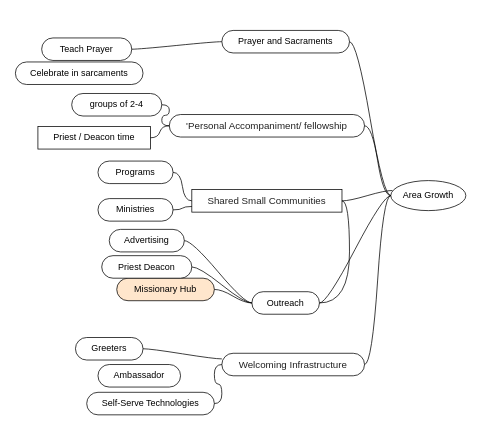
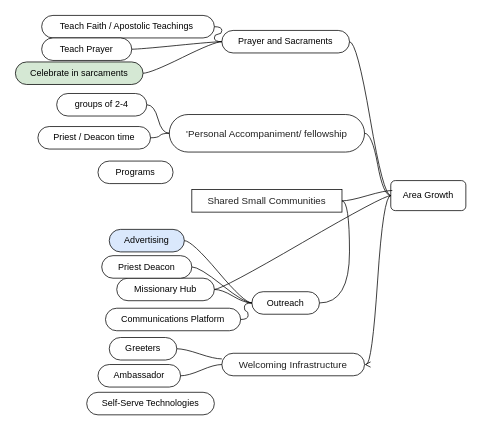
  <mxCell id="0" />
  <mxCell id="1" parent="0" />
- <mxCell id="2" value="Area Growth" style="ellipse;whiteSpace=wrap;html=1;align=center;newEdgeStyle={&quot;edgeStyle&quot;:&quot;entityRelationEdgeStyle&quot;,&quot;startArrow&quot;:&quot;none&quot;,&quot;endArrow&quot;:&quot;none&quot;,&quot;segment&quot;:10,&quot;curved&quot;:1,&quot;sourcePerimeterSpacing&quot;:0,&quot;targetPerimeterSpacing&quot;:0};treeFolding=1;treeMoving=1;" parent="1" vertex="1"><mxGeometry x="520" y="240" width="100" height="40" as="geometry" /></mxCell>
+ <mxCell id="2" value="Area Growth" style="whiteSpace=wrap;html=1;align=center;newEdgeStyle={&quot;edgeStyle&quot;:&quot;entityRelationEdgeStyle&quot;,&quot;startArrow&quot;:&quot;none&quot;,&quot;endArrow&quot;:&quot;none&quot;,&quot;segment&quot;:10,&quot;curved&quot;:1,&quot;sourcePerimeterSpacing&quot;:0,&quot;targetPerimeterSpacing&quot;:0};treeFolding=1;treeMoving=1;rounded=1;" parent="1" vertex="1"><mxGeometry x="520" y="240" width="100" height="40" as="geometry" /></mxCell>
  <mxCell id="3" value="Prayer and Sacraments" style="whiteSpace=wrap;html=1;rounded=1;arcSize=50;align=center;verticalAlign=middle;strokeWidth=1;autosize=1;spacing=4;treeFolding=1;treeMoving=1;newEdgeStyle={&quot;edgeStyle&quot;:&quot;entityRelationEdgeStyle&quot;,&quot;startArrow&quot;:&quot;none&quot;,&quot;endArrow&quot;:&quot;none&quot;,&quot;segment&quot;:10,&quot;curved&quot;:1,&quot;sourcePerimeterSpacing&quot;:0,&quot;targetPerimeterSpacing&quot;:0};" parent="1" vertex="1"><mxGeometry x="295" y="40" width="170" height="30" as="geometry" /></mxCell>
  <mxCell id="4" value="" style="edgeStyle=entityRelationEdgeStyle;startArrow=none;endArrow=none;segment=10;curved=1;sourcePerimeterSpacing=0;targetPerimeterSpacing=0;rounded=0;" parent="1" source="2" target="3" edge="1"><mxGeometry relative="1" as="geometry"><mxPoint x="320" y="130" as="sourcePoint" /></mxGeometry></mxCell>
  <mxCell id="5" value="&lt;span style=&quot;color: rgb(34, 34, 34); font-family: Arial, Helvetica, sans-serif; font-size: small; text-align: start; background-color: rgb(255, 255, 255);&quot;&gt;Welcoming Infrastructure&lt;/span&gt;" style="whiteSpace=wrap;html=1;rounded=1;arcSize=50;align=center;verticalAlign=middle;strokeWidth=1;autosize=1;spacing=4;treeFolding=1;treeMoving=1;newEdgeStyle={&quot;edgeStyle&quot;:&quot;entityRelationEdgeStyle&quot;,&quot;startArrow&quot;:&quot;none&quot;,&quot;endArrow&quot;:&quot;none&quot;,&quot;segment&quot;:10,&quot;curved&quot;:1,&quot;sourcePerimeterSpacing&quot;:0,&quot;targetPerimeterSpacing&quot;:0};" parent="1" vertex="1"><mxGeometry x="295" y="470" width="190" height="30" as="geometry" /></mxCell>
- <mxCell id="6" value="" style="edgeStyle=entityRelationEdgeStyle;startArrow=none;endArrow=none;segment=10;curved=1;sourcePerimeterSpacing=0;targetPerimeterSpacing=0;rounded=0;exitX=0;exitY=0.5;exitDx=0;exitDy=0;" parent="1" source="2" target="5" edge="1"><mxGeometry relative="1" as="geometry"><mxPoint x="310" y="480" as="sourcePoint" /></mxGeometry></mxCell>
+ <mxCell id="6" value="" style="edgeStyle=entityRelationEdgeStyle;startArrow=none;endArrow=open;segment=10;curved=1;sourcePerimeterSpacing=0;targetPerimeterSpacing=0;rounded=0;exitX=0;exitY=0.5;exitDx=0;exitDy=0;" parent="1" source="2" target="5" edge="1"><mxGeometry relative="1" as="geometry"><mxPoint x="310" y="480" as="sourcePoint" /></mxGeometry></mxCell>
  <mxCell id="7" value="&lt;span style=&quot;color: rgb(34, 34, 34); font-family: Arial, Helvetica, sans-serif; font-size: small; text-align: start; background-color: rgb(255, 255, 255);&quot;&gt;Shared Small Communities&lt;/span&gt;" style="whiteSpace=wrap;html=1;arcSize=50;align=center;verticalAlign=middle;strokeWidth=1;autosize=1;spacing=4;treeFolding=1;treeMoving=1;newEdgeStyle={&quot;edgeStyle&quot;:&quot;entityRelationEdgeStyle&quot;,&quot;startArrow&quot;:&quot;none&quot;,&quot;endArrow&quot;:&quot;none&quot;,&quot;segment&quot;:10,&quot;curved&quot;:1,&quot;sourcePerimeterSpacing&quot;:0,&quot;targetPerimeterSpacing&quot;:0};rounded=0;" parent="1" vertex="1"><mxGeometry x="255" y="252" width="200" height="30" as="geometry" /></mxCell>
  <mxCell id="8" value="" style="edgeStyle=entityRelationEdgeStyle;startArrow=none;endArrow=none;segment=10;curved=1;sourcePerimeterSpacing=0;targetPerimeterSpacing=0;rounded=0;exitX=0.02;exitY=0.33;exitDx=0;exitDy=0;exitPerimeter=0;" parent="1" source="2" target="7" edge="1"><mxGeometry relative="1" as="geometry"><mxPoint x="275" y="330" as="sourcePoint" /><Array as="points"><mxPoint x="490" y="190" /></Array></mxGeometry></mxCell>
- <mxCell id="9" value="&lt;span style=&quot;color: rgb(34, 34, 34); font-family: Arial, Helvetica, sans-serif; font-size: small; text-align: start; background-color: rgb(255, 255, 255);&quot;&gt;'Personal Accompaniment/ fellowship&lt;/span&gt;" style="whiteSpace=wrap;html=1;rounded=1;arcSize=50;align=center;verticalAlign=middle;strokeWidth=1;autosize=1;spacing=4;treeFolding=1;treeMoving=1;newEdgeStyle={&quot;edgeStyle&quot;:&quot;entityRelationEdgeStyle&quot;,&quot;startArrow&quot;:&quot;none&quot;,&quot;endArrow&quot;:&quot;none&quot;,&quot;segment&quot;:10,&quot;curved&quot;:1,&quot;sourcePerimeterSpacing&quot;:0,&quot;targetPerimeterSpacing&quot;:0};" parent="1" vertex="1"><mxGeometry x="225" y="152" width="260" height="30" as="geometry" /></mxCell>
+ <mxCell id="9" value="&lt;span style=&quot;color: rgb(34, 34, 34); font-family: Arial, Helvetica, sans-serif; font-size: small; text-align: start; background-color: rgb(255, 255, 255);&quot;&gt;'Personal Accompaniment/ fellowship&lt;/span&gt;" style="whiteSpace=wrap;html=1;rounded=1;arcSize=50;align=center;verticalAlign=middle;strokeWidth=1;autosize=1;spacing=4;treeFolding=1;treeMoving=1;newEdgeStyle={&quot;edgeStyle&quot;:&quot;entityRelationEdgeStyle&quot;,&quot;startArrow&quot;:&quot;none&quot;,&quot;endArrow&quot;:&quot;none&quot;,&quot;segment&quot;:10,&quot;curved&quot;:1,&quot;sourcePerimeterSpacing&quot;:0,&quot;targetPerimeterSpacing&quot;:0};" parent="1" vertex="1"><mxGeometry x="225" y="152" width="260" height="50" as="geometry" /></mxCell>
  <mxCell id="10" value="" style="edgeStyle=entityRelationEdgeStyle;startArrow=none;endArrow=none;segment=10;curved=1;sourcePerimeterSpacing=0;targetPerimeterSpacing=0;rounded=0;" parent="1" source="2" target="9" edge="1"><mxGeometry relative="1" as="geometry"><mxPoint x="275" y="194" as="sourcePoint" /></mxGeometry></mxCell>
  <mxCell id="11" value="" style="edgeStyle=entityRelationEdgeStyle;rounded=0;orthogonalLoop=1;jettySize=auto;html=1;startArrow=none;endArrow=none;segment=10;curved=1;sourcePerimeterSpacing=0;targetPerimeterSpacing=0;" edge="1" parent="1" source="12" target="7"><mxGeometry relative="1" as="geometry" /></mxCell>
  <mxCell id="12" value="Outreach" style="whiteSpace=wrap;html=1;rounded=1;arcSize=50;align=center;verticalAlign=middle;strokeWidth=1;autosize=1;spacing=4;treeFolding=1;treeMoving=1;newEdgeStyle={&quot;edgeStyle&quot;:&quot;entityRelationEdgeStyle&quot;,&quot;startArrow&quot;:&quot;none&quot;,&quot;endArrow&quot;:&quot;none&quot;,&quot;segment&quot;:10,&quot;curved&quot;:1,&quot;sourcePerimeterSpacing&quot;:0,&quot;targetPerimeterSpacing&quot;:0};" parent="1" vertex="1"><mxGeometry x="335" y="388" width="90" height="30" as="geometry" /></mxCell>
- <mxCell id="13" value="" style="edgeStyle=entityRelationEdgeStyle;startArrow=none;endArrow=none;segment=10;curved=1;sourcePerimeterSpacing=0;targetPerimeterSpacing=0;rounded=0;" parent="1" source="2" target="12" edge="1"><mxGeometry relative="1" as="geometry"><mxPoint x="300" y="430" as="sourcePoint" /></mxGeometry></mxCell>
+ <mxCell id="13" value="" style="edgeStyle=entityRelationEdgeStyle;startArrow=none;endArrow=none;segment=10;curved=1;sourcePerimeterSpacing=0;targetPerimeterSpacing=0;rounded=0;" parent="1" source="2" target="32" edge="1"><mxGeometry relative="1" as="geometry"><mxPoint x="300" y="430" as="sourcePoint" /></mxGeometry></mxCell>
  <mxCell id="14" value="Programs" style="whiteSpace=wrap;html=1;rounded=1;arcSize=50;align=center;verticalAlign=middle;strokeWidth=1;autosize=1;spacing=4;treeFolding=1;treeMoving=1;newEdgeStyle={&quot;edgeStyle&quot;:&quot;entityRelationEdgeStyle&quot;,&quot;startArrow&quot;:&quot;none&quot;,&quot;endArrow&quot;:&quot;none&quot;,&quot;segment&quot;:10,&quot;curved&quot;:1,&quot;sourcePerimeterSpacing&quot;:0,&quot;targetPerimeterSpacing&quot;:0};" vertex="1" parent="1"><mxGeometry x="130" y="214" width="100" height="30" as="geometry" /></mxCell>
- <mxCell id="15" value="" style="edgeStyle=entityRelationEdgeStyle;startArrow=none;endArrow=none;segment=10;curved=1;sourcePerimeterSpacing=0;targetPerimeterSpacing=0;rounded=0;" edge="1" target="14" parent="1" source="7"><mxGeometry relative="1" as="geometry"><mxPoint x="140" y="274" as="sourcePoint" /></mxGeometry></mxCell>
- <mxCell id="16" value="Greeters" style="whiteSpace=wrap;html=1;rounded=1;arcSize=50;align=center;verticalAlign=middle;strokeWidth=1;autosize=1;spacing=4;treeFolding=1;treeMoving=1;newEdgeStyle={&quot;edgeStyle&quot;:&quot;entityRelationEdgeStyle&quot;,&quot;startArrow&quot;:&quot;none&quot;,&quot;endArrow&quot;:&quot;none&quot;,&quot;segment&quot;:10,&quot;curved&quot;:1,&quot;sourcePerimeterSpacing&quot;:0,&quot;targetPerimeterSpacing&quot;:0};" vertex="1" parent="1"><mxGeometry x="100" y="449" width="90" height="30" as="geometry" /></mxCell>
+ <mxCell id="16" value="Greeters" style="whiteSpace=wrap;html=1;rounded=1;arcSize=50;align=center;verticalAlign=middle;strokeWidth=1;autosize=1;spacing=4;treeFolding=1;treeMoving=1;newEdgeStyle={&quot;edgeStyle&quot;:&quot;entityRelationEdgeStyle&quot;,&quot;startArrow&quot;:&quot;none&quot;,&quot;endArrow&quot;:&quot;none&quot;,&quot;segment&quot;:10,&quot;curved&quot;:1,&quot;sourcePerimeterSpacing&quot;:0,&quot;targetPerimeterSpacing&quot;:0};" vertex="1" parent="1"><mxGeometry x="145" y="449" width="90" height="30" as="geometry" /></mxCell>
  <mxCell id="17" value="" style="edgeStyle=entityRelationEdgeStyle;startArrow=none;endArrow=none;segment=10;curved=1;sourcePerimeterSpacing=0;targetPerimeterSpacing=0;rounded=0;exitX=0;exitY=0.25;exitDx=0;exitDy=0;" edge="1" target="16" parent="1" source="5"><mxGeometry relative="1" as="geometry"><mxPoint x="110" y="458" as="sourcePoint" /></mxGeometry></mxCell>
  <mxCell id="18" value="Ambassador" style="whiteSpace=wrap;html=1;rounded=1;arcSize=50;align=center;verticalAlign=middle;strokeWidth=1;autosize=1;spacing=4;treeFolding=1;treeMoving=1;newEdgeStyle={&quot;edgeStyle&quot;:&quot;entityRelationEdgeStyle&quot;,&quot;startArrow&quot;:&quot;none&quot;,&quot;endArrow&quot;:&quot;none&quot;,&quot;segment&quot;:10,&quot;curved&quot;:1,&quot;sourcePerimeterSpacing&quot;:0,&quot;targetPerimeterSpacing&quot;:0};" vertex="1" parent="1"><mxGeometry x="130" y="485" width="110" height="30" as="geometry" /></mxCell>
- <mxCell id="20" value="Ministries" style="whiteSpace=wrap;html=1;rounded=1;arcSize=50;align=center;verticalAlign=middle;strokeWidth=1;autosize=1;spacing=4;treeFolding=1;treeMoving=1;newEdgeStyle={&quot;edgeStyle&quot;:&quot;entityRelationEdgeStyle&quot;,&quot;startArrow&quot;:&quot;none&quot;,&quot;endArrow&quot;:&quot;none&quot;,&quot;segment&quot;:10,&quot;curved&quot;:1,&quot;sourcePerimeterSpacing&quot;:0,&quot;targetPerimeterSpacing&quot;:0};" vertex="1" parent="1"><mxGeometry x="130" y="264" width="100" height="30" as="geometry" /></mxCell>
- <mxCell id="21" value="" style="edgeStyle=entityRelationEdgeStyle;startArrow=none;endArrow=none;segment=10;curved=1;sourcePerimeterSpacing=0;targetPerimeterSpacing=0;rounded=0;exitX=0;exitY=0.75;exitDx=0;exitDy=0;" edge="1" target="20" parent="1" source="7"><mxGeometry relative="1" as="geometry"><mxPoint x="100" y="322" as="sourcePoint" /></mxGeometry></mxCell>
- <mxCell id="22" value="groups of 2-4" style="whiteSpace=wrap;html=1;rounded=1;arcSize=50;align=center;verticalAlign=middle;strokeWidth=1;autosize=1;spacing=4;treeFolding=1;treeMoving=1;newEdgeStyle={&quot;edgeStyle&quot;:&quot;entityRelationEdgeStyle&quot;,&quot;startArrow&quot;:&quot;none&quot;,&quot;endArrow&quot;:&quot;none&quot;,&quot;segment&quot;:10,&quot;curved&quot;:1,&quot;sourcePerimeterSpacing&quot;:0,&quot;targetPerimeterSpacing&quot;:0};" vertex="1" parent="1"><mxGeometry x="95" y="124" width="120" height="30" as="geometry" /></mxCell>
+ <mxCell id="19" value="" style="edgeStyle=entityRelationEdgeStyle;startArrow=none;endArrow=none;segment=10;curved=1;sourcePerimeterSpacing=0;targetPerimeterSpacing=0;rounded=0;" edge="1" target="18" parent="1" source="5"><mxGeometry relative="1" as="geometry"><mxPoint x="105" y="510" as="sourcePoint" /></mxGeometry></mxCell>
+ <mxCell id="22" value="groups of 2-4" style="whiteSpace=wrap;html=1;rounded=1;arcSize=50;align=center;verticalAlign=middle;strokeWidth=1;autosize=1;spacing=4;treeFolding=1;treeMoving=1;newEdgeStyle={&quot;edgeStyle&quot;:&quot;entityRelationEdgeStyle&quot;,&quot;startArrow&quot;:&quot;none&quot;,&quot;endArrow&quot;:&quot;none&quot;,&quot;segment&quot;:10,&quot;curved&quot;:1,&quot;sourcePerimeterSpacing&quot;:0,&quot;targetPerimeterSpacing&quot;:0};" vertex="1" parent="1"><mxGeometry x="75" y="124" width="120" height="30" as="geometry" /></mxCell>
  <mxCell id="23" value="" style="edgeStyle=entityRelationEdgeStyle;startArrow=none;endArrow=none;segment=10;curved=1;sourcePerimeterSpacing=0;targetPerimeterSpacing=0;rounded=0;" edge="1" target="22" parent="1" source="9"><mxGeometry relative="1" as="geometry"><mxPoint x="100" y="166" as="sourcePoint" /></mxGeometry></mxCell>
- <mxCell id="24" value="Priest / Deacon time" style="whiteSpace=wrap;html=1;arcSize=50;align=center;verticalAlign=middle;strokeWidth=1;autosize=1;spacing=4;treeFolding=1;treeMoving=1;newEdgeStyle={&quot;edgeStyle&quot;:&quot;entityRelationEdgeStyle&quot;,&quot;startArrow&quot;:&quot;none&quot;,&quot;endArrow&quot;:&quot;none&quot;,&quot;segment&quot;:10,&quot;curved&quot;:1,&quot;sourcePerimeterSpacing&quot;:0,&quot;targetPerimeterSpacing&quot;:0};rounded=0;" vertex="1" parent="1"><mxGeometry x="50" y="168" width="150" height="30" as="geometry" /></mxCell>
+ <mxCell id="24" value="Priest / Deacon time" style="whiteSpace=wrap;html=1;rounded=1;arcSize=50;align=center;verticalAlign=middle;strokeWidth=1;autosize=1;spacing=4;treeFolding=1;treeMoving=1;newEdgeStyle={&quot;edgeStyle&quot;:&quot;entityRelationEdgeStyle&quot;,&quot;startArrow&quot;:&quot;none&quot;,&quot;endArrow&quot;:&quot;none&quot;,&quot;segment&quot;:10,&quot;curved&quot;:1,&quot;sourcePerimeterSpacing&quot;:0,&quot;targetPerimeterSpacing&quot;:0};" vertex="1" parent="1"><mxGeometry x="50" y="168" width="150" height="30" as="geometry" /></mxCell>
  <mxCell id="25" value="" style="edgeStyle=entityRelationEdgeStyle;startArrow=none;endArrow=none;segment=10;curved=1;sourcePerimeterSpacing=0;targetPerimeterSpacing=0;rounded=0;exitX=0;exitY=0.5;exitDx=0;exitDy=0;" edge="1" target="24" parent="1" source="9"><mxGeometry relative="1" as="geometry"><mxPoint x="180" y="167" as="sourcePoint" /></mxGeometry></mxCell>
  <mxCell id="26" value="Self-Serve Technologies" style="whiteSpace=wrap;html=1;rounded=1;arcSize=50;align=center;verticalAlign=middle;strokeWidth=1;autosize=1;spacing=4;treeFolding=1;treeMoving=1;newEdgeStyle={&quot;edgeStyle&quot;:&quot;entityRelationEdgeStyle&quot;,&quot;startArrow&quot;:&quot;none&quot;,&quot;endArrow&quot;:&quot;none&quot;,&quot;segment&quot;:10,&quot;curved&quot;:1,&quot;sourcePerimeterSpacing&quot;:0,&quot;targetPerimeterSpacing&quot;:0};" vertex="1" parent="1"><mxGeometry x="115" y="522" width="170" height="30" as="geometry" /></mxCell>
- <mxCell id="27" value="" style="edgeStyle=entityRelationEdgeStyle;startArrow=none;endArrow=none;segment=10;curved=1;sourcePerimeterSpacing=0;targetPerimeterSpacing=0;rounded=0;exitX=0;exitY=0.5;exitDx=0;exitDy=0;" edge="1" target="26" parent="1" source="5"><mxGeometry relative="1" as="geometry"><mxPoint x="120" y="564" as="sourcePoint" /></mxGeometry></mxCell>
+ <mxCell id="28" value="Teach Faith / Apostolic Teachings&amp;nbsp;" style="whiteSpace=wrap;html=1;rounded=1;arcSize=50;align=center;verticalAlign=middle;strokeWidth=1;autosize=1;spacing=4;treeFolding=1;treeMoving=1;newEdgeStyle={&quot;edgeStyle&quot;:&quot;entityRelationEdgeStyle&quot;,&quot;startArrow&quot;:&quot;none&quot;,&quot;endArrow&quot;:&quot;none&quot;,&quot;segment&quot;:10,&quot;curved&quot;:1,&quot;sourcePerimeterSpacing&quot;:0,&quot;targetPerimeterSpacing&quot;:0};" vertex="1" parent="1"><mxGeometry x="55" y="20" width="230" height="30" as="geometry" /></mxCell>
+ <mxCell id="29" value="" style="edgeStyle=entityRelationEdgeStyle;startArrow=none;endArrow=none;segment=10;curved=1;sourcePerimeterSpacing=0;targetPerimeterSpacing=0;rounded=0;exitX=0;exitY=0.5;exitDx=0;exitDy=0;" edge="1" target="28" parent="1" source="3"><mxGeometry relative="1" as="geometry"><mxPoint x="105" y="80" as="sourcePoint" /></mxGeometry></mxCell>
  <mxCell id="30" value="Teach Prayer" style="whiteSpace=wrap;html=1;rounded=1;arcSize=50;align=center;verticalAlign=middle;strokeWidth=1;autosize=1;spacing=4;treeFolding=1;treeMoving=1;newEdgeStyle={&quot;edgeStyle&quot;:&quot;entityRelationEdgeStyle&quot;,&quot;startArrow&quot;:&quot;none&quot;,&quot;endArrow&quot;:&quot;none&quot;,&quot;segment&quot;:10,&quot;curved&quot;:1,&quot;sourcePerimeterSpacing&quot;:0,&quot;targetPerimeterSpacing&quot;:0};" vertex="1" parent="1"><mxGeometry x="55" y="50" width="120" height="30" as="geometry" /></mxCell>
  <mxCell id="31" value="" style="edgeStyle=entityRelationEdgeStyle;startArrow=none;endArrow=none;segment=10;curved=1;sourcePerimeterSpacing=0;targetPerimeterSpacing=0;rounded=0;exitX=0;exitY=0.5;exitDx=0;exitDy=0;" edge="1" target="30" parent="1" source="3"><mxGeometry relative="1" as="geometry"><mxPoint x="30" y="287" as="sourcePoint" /></mxGeometry></mxCell>
- <mxCell id="32" value="Missionary Hub" style="whiteSpace=wrap;html=1;rounded=1;arcSize=50;align=center;verticalAlign=middle;strokeWidth=1;autosize=1;spacing=4;treeFolding=1;treeMoving=1;newEdgeStyle={&quot;edgeStyle&quot;:&quot;entityRelationEdgeStyle&quot;,&quot;startArrow&quot;:&quot;none&quot;,&quot;endArrow&quot;:&quot;none&quot;,&quot;segment&quot;:10,&quot;curved&quot;:1,&quot;sourcePerimeterSpacing&quot;:0,&quot;targetPerimeterSpacing&quot;:0};fillColor=#ffe6cc;" vertex="1" parent="1"><mxGeometry x="155" y="370" width="130" height="30" as="geometry" /></mxCell>
+ <mxCell id="32" value="Missionary Hub" style="whiteSpace=wrap;html=1;rounded=1;arcSize=50;align=center;verticalAlign=middle;strokeWidth=1;autosize=1;spacing=4;treeFolding=1;treeMoving=1;newEdgeStyle={&quot;edgeStyle&quot;:&quot;entityRelationEdgeStyle&quot;,&quot;startArrow&quot;:&quot;none&quot;,&quot;endArrow&quot;:&quot;none&quot;,&quot;segment&quot;:10,&quot;curved&quot;:1,&quot;sourcePerimeterSpacing&quot;:0,&quot;targetPerimeterSpacing&quot;:0};" vertex="1" parent="1"><mxGeometry x="155" y="370" width="130" height="30" as="geometry" /></mxCell>
  <mxCell id="33" value="" style="edgeStyle=entityRelationEdgeStyle;startArrow=none;endArrow=none;segment=10;curved=1;sourcePerimeterSpacing=0;targetPerimeterSpacing=0;rounded=0;exitX=0;exitY=0.5;exitDx=0;exitDy=0;" edge="1" target="32" parent="1" source="12"><mxGeometry relative="1" as="geometry"><mxPoint x="330" y="370" as="sourcePoint" /><Array as="points"><mxPoint x="340" y="410" /></Array></mxGeometry></mxCell>
+ <mxCell id="34" value="Communications Platform" style="whiteSpace=wrap;html=1;rounded=1;arcSize=50;align=center;verticalAlign=middle;strokeWidth=1;autosize=1;spacing=4;treeFolding=1;treeMoving=1;newEdgeStyle={&quot;edgeStyle&quot;:&quot;entityRelationEdgeStyle&quot;,&quot;startArrow&quot;:&quot;none&quot;,&quot;endArrow&quot;:&quot;none&quot;,&quot;segment&quot;:10,&quot;curved&quot;:1,&quot;sourcePerimeterSpacing&quot;:0,&quot;targetPerimeterSpacing&quot;:0};" vertex="1" parent="1"><mxGeometry x="140" y="410" width="180" height="30" as="geometry" /></mxCell>
+ <mxCell id="35" value="" style="edgeStyle=entityRelationEdgeStyle;startArrow=none;endArrow=none;segment=10;curved=1;sourcePerimeterSpacing=0;targetPerimeterSpacing=0;rounded=0;" edge="1" target="34" parent="1" source="12"><mxGeometry relative="1" as="geometry"><mxPoint x="-80" y="400" as="sourcePoint" /></mxGeometry></mxCell>
  <mxCell id="36" value="Priest Deacon" style="whiteSpace=wrap;html=1;rounded=1;arcSize=50;align=center;verticalAlign=middle;strokeWidth=1;autosize=1;spacing=4;treeFolding=1;treeMoving=1;newEdgeStyle={&quot;edgeStyle&quot;:&quot;entityRelationEdgeStyle&quot;,&quot;startArrow&quot;:&quot;none&quot;,&quot;endArrow&quot;:&quot;none&quot;,&quot;segment&quot;:10,&quot;curved&quot;:1,&quot;sourcePerimeterSpacing&quot;:0,&quot;targetPerimeterSpacing&quot;:0};" vertex="1" parent="1"><mxGeometry x="135" y="340" width="120" height="30" as="geometry" /></mxCell>
  <mxCell id="37" value="" style="edgeStyle=entityRelationEdgeStyle;startArrow=none;endArrow=none;segment=10;curved=1;sourcePerimeterSpacing=0;targetPerimeterSpacing=0;rounded=0;exitX=0;exitY=0.5;exitDx=0;exitDy=0;" edge="1" target="36" parent="1" source="12"><mxGeometry relative="1" as="geometry"><mxPoint x="145" y="370" as="sourcePoint" /></mxGeometry></mxCell>
- <mxCell id="38" value="Advertising" style="whiteSpace=wrap;html=1;rounded=1;arcSize=50;align=center;verticalAlign=middle;strokeWidth=1;autosize=1;spacing=4;treeFolding=1;treeMoving=1;newEdgeStyle={&quot;edgeStyle&quot;:&quot;entityRelationEdgeStyle&quot;,&quot;startArrow&quot;:&quot;none&quot;,&quot;endArrow&quot;:&quot;none&quot;,&quot;segment&quot;:10,&quot;curved&quot;:1,&quot;sourcePerimeterSpacing&quot;:0,&quot;targetPerimeterSpacing&quot;:0};" vertex="1" parent="1"><mxGeometry x="145" y="305" width="100" height="30" as="geometry" /></mxCell>
+ <mxCell id="38" value="Advertising" style="whiteSpace=wrap;html=1;rounded=1;arcSize=50;align=center;verticalAlign=middle;strokeWidth=1;autosize=1;spacing=4;treeFolding=1;treeMoving=1;newEdgeStyle={&quot;edgeStyle&quot;:&quot;entityRelationEdgeStyle&quot;,&quot;startArrow&quot;:&quot;none&quot;,&quot;endArrow&quot;:&quot;none&quot;,&quot;segment&quot;:10,&quot;curved&quot;:1,&quot;sourcePerimeterSpacing&quot;:0,&quot;targetPerimeterSpacing&quot;:0};fillColor=#dae8fc;" vertex="1" parent="1"><mxGeometry x="145" y="305" width="100" height="30" as="geometry" /></mxCell>
  <mxCell id="39" value="" style="edgeStyle=entityRelationEdgeStyle;startArrow=none;endArrow=none;segment=10;curved=1;sourcePerimeterSpacing=0;targetPerimeterSpacing=0;rounded=0;" edge="1" target="38" parent="1" source="12"><mxGeometry relative="1" as="geometry"><mxPoint x="480" y="400" as="sourcePoint" /><Array as="points"><mxPoint x="350" y="380" /></Array></mxGeometry></mxCell>
- <mxCell id="40" value="Celebrate in sarcaments" style="whiteSpace=wrap;html=1;rounded=1;arcSize=50;align=center;verticalAlign=middle;strokeWidth=1;autosize=1;spacing=4;treeFolding=1;treeMoving=1;newEdgeStyle={&quot;edgeStyle&quot;:&quot;entityRelationEdgeStyle&quot;,&quot;startArrow&quot;:&quot;none&quot;,&quot;endArrow&quot;:&quot;none&quot;,&quot;segment&quot;:10,&quot;curved&quot;:1,&quot;sourcePerimeterSpacing&quot;:0,&quot;targetPerimeterSpacing&quot;:0};" vertex="1" parent="1"><mxGeometry x="20" y="82" width="170" height="30" as="geometry" /></mxCell>
+ <mxCell id="40" value="Celebrate in sarcaments" style="whiteSpace=wrap;html=1;rounded=1;arcSize=50;align=center;verticalAlign=middle;strokeWidth=1;autosize=1;spacing=4;treeFolding=1;treeMoving=1;newEdgeStyle={&quot;edgeStyle&quot;:&quot;entityRelationEdgeStyle&quot;,&quot;startArrow&quot;:&quot;none&quot;,&quot;endArrow&quot;:&quot;none&quot;,&quot;segment&quot;:10,&quot;curved&quot;:1,&quot;sourcePerimeterSpacing&quot;:0,&quot;targetPerimeterSpacing&quot;:0};fillColor=#d5e8d4;" vertex="1" parent="1"><mxGeometry x="20" y="82" width="170" height="30" as="geometry" /></mxCell>
+ <mxCell id="41" value="" style="edgeStyle=entityRelationEdgeStyle;startArrow=none;endArrow=none;segment=10;curved=1;sourcePerimeterSpacing=0;targetPerimeterSpacing=0;rounded=0;" edge="1" target="40" parent="1" source="3"><mxGeometry relative="1" as="geometry"><mxPoint x="25" y="124" as="sourcePoint" /></mxGeometry></mxCell>
